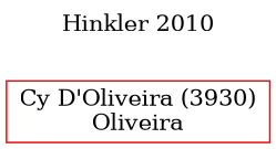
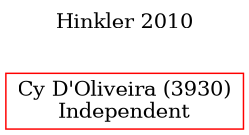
  digraph {
    label="Hinkler 2010"
    labelloc=t
    mclimit=10
-   n1 [label="Cy D'Oliveira (3930)\nOliveira" shape=box color=red]
+   n1 [label="Cy D'Oliveira (3930)\nIndependent" shape=box color=red]
  }
